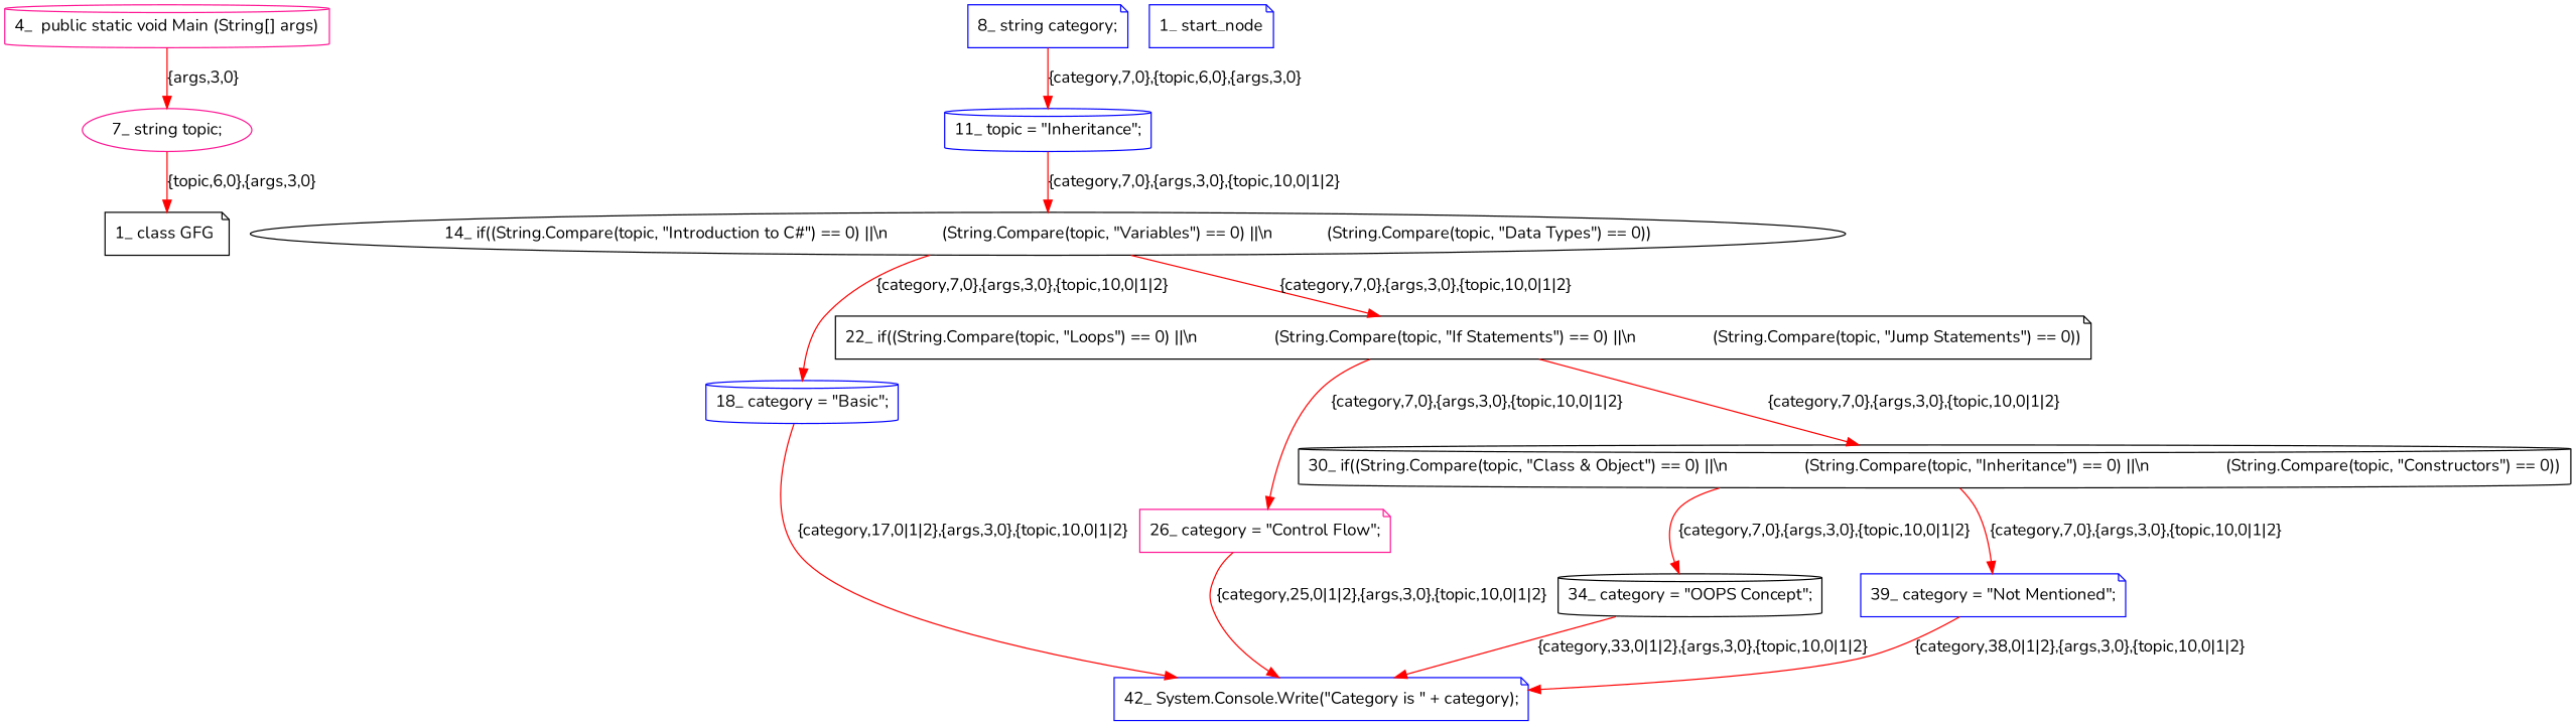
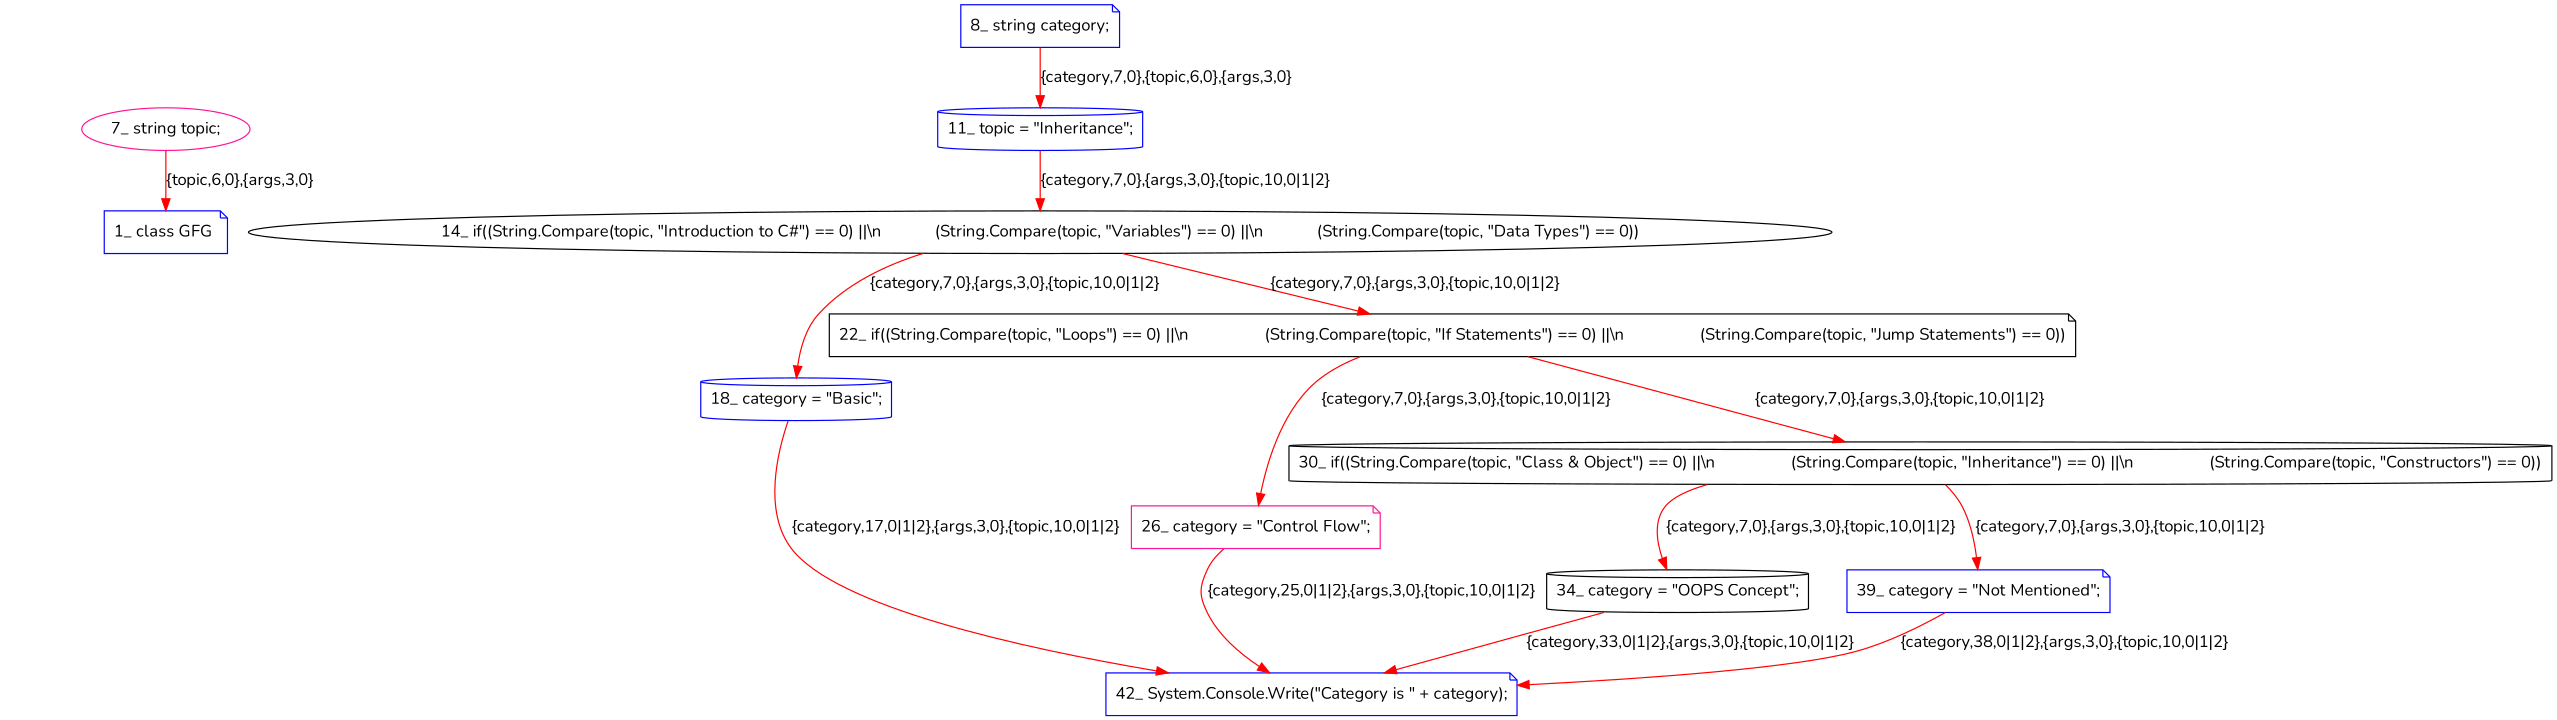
  digraph {
    fontname=Nunito
    node [color=blue fontname=Nunito shape=note type_label=expression_statement]
    edge [color=red controlflow_type="next_line 1" edge_type=CFG_edge fontname=Nunito]
-   n1 [color=black label="1_\ class\ GFG\ " type_label=class_declaration]
-   n2 [color=deeppink label="4_\ \ public\ static\ void\ Main\ \(String\[\]\ args\)" shape=cylinder type_label=method_declaration]
+   n1 [label="1_\ class\ GFG\ " type_label=class_declaration]
    n3 [color=deeppink label="7_\ string\ topic;" shape=ellipse]
    n4 [label="8_\ string\ category;"]
    n5 [label="11_\ topic\ =\ \"Inheritance\";" shape=cylinder]
    n6 [color=black label="14_\ if\(\(String\.Compare\(topic,\ \"Introduction\ to\ C\#\"\)\ ==\ 0\)\ \|\|\\n\ \ \ \ \ \ \ \ \ \ \ \ \(String\.Compare\(topic,\ \"Variables\"\)\ ==\ 0\)\ \|\|\\n\ \ \ \ \ \ \ \ \ \ \ \ \(String\.Compare\(topic,\ \"Data\ Types\"\)\ ==\ 0\)\)" shape=ellipse type_label=if]
    n7 [label="18_\ category\ =\ \"Basic\";" shape=cylinder]
    n8 [color=black label="22_\ if\(\(String\.Compare\(topic,\ \"Loops\"\)\ ==\ 0\)\ \|\|\\n\ \ \ \ \ \ \ \ \ \ \ \ \ \ \ \ \ \(String\.Compare\(topic,\ \"If\ Statements\"\)\ ==\ 0\)\ \|\|\\n\ \ \ \ \ \ \ \ \ \ \ \ \ \ \ \ \ \(String\.Compare\(topic,\ \"Jump\ Statements\"\)\ ==\ 0\)\)" type_label=if]
    n9 [label="42_\ System\.Console\.Write\(\"Category\ is\ \"\ \+\ category\);"]
    n10 [color=deeppink label="26_\ category\ =\ \"Control\ Flow\";"]
    n11 [color=black label="30_\ if\(\(String\.Compare\(topic,\ \"Class\ \&\ Object\"\)\ ==\ 0\)\ \|\|\\n\ \ \ \ \ \ \ \ \ \ \ \ \ \ \ \ \ \(String\.Compare\(topic,\ \"Inheritance\"\)\ ==\ 0\)\ \|\|\\n\ \ \ \ \ \ \ \ \ \ \ \ \ \ \ \ \ \(String\.Compare\(topic,\ \"Constructors\"\)\ ==\ 0\)\)" shape=cylinder type_label=if]
    n12 [color=black label="34_\ category\ =\ \"OOPS\ Concept\";" shape=cylinder]
    n13 [label="39_\ category\ =\ \"Not\ Mentioned\";"]
-   n14 [label="1_\ start_node" type_label=start]
-   n2 -> n3 [controlflow_type=first_next_line label="{args,3,0}"]
    n3 -> n1 [label="{topic,6,0},{args,3,0}"]
    n4 -> n5 [label="{category,7,0},{topic,6,0},{args,3,0}"]
    n5 -> n6 [label="{category,7,0},{args,3,0},{topic,10,0|1|2}"]
    n6 -> n7 [controlflow_type=pos_next label="{category,7,0},{args,3,0},{topic,10,0|1|2}"]
    n6 -> n8 [controlflow_type=neg_next label="{category,7,0},{args,3,0},{topic,10,0|1|2}"]
    n7 -> n9 [controlflow_type="next_line 2" label="{category,17,0|1|2},{args,3,0},{topic,10,0|1|2}"]
    n8 -> n10 [controlflow_type=pos_next label="{category,7,0},{args,3,0},{topic,10,0|1|2}"]
    n8 -> n11 [controlflow_type=neg_next label="{category,7,0},{args,3,0},{topic,10,0|1|2}"]
    n10 -> n9 [controlflow_type="next_line 2" label="{category,25,0|1|2},{args,3,0},{topic,10,0|1|2}"]
    n11 -> n12 [controlflow_type=pos_next label="{category,7,0},{args,3,0},{topic,10,0|1|2}"]
    n11 -> n13 [controlflow_type=neg_next label="{category,7,0},{args,3,0},{topic,10,0|1|2}"]
    n12 -> n9 [controlflow_type="next_line 2" label="{category,33,0|1|2},{args,3,0},{topic,10,0|1|2}"]
    n13 -> n9 [controlflow_type="next_line 4" label="{category,38,0|1|2},{args,3,0},{topic,10,0|1|2}"]
  }
